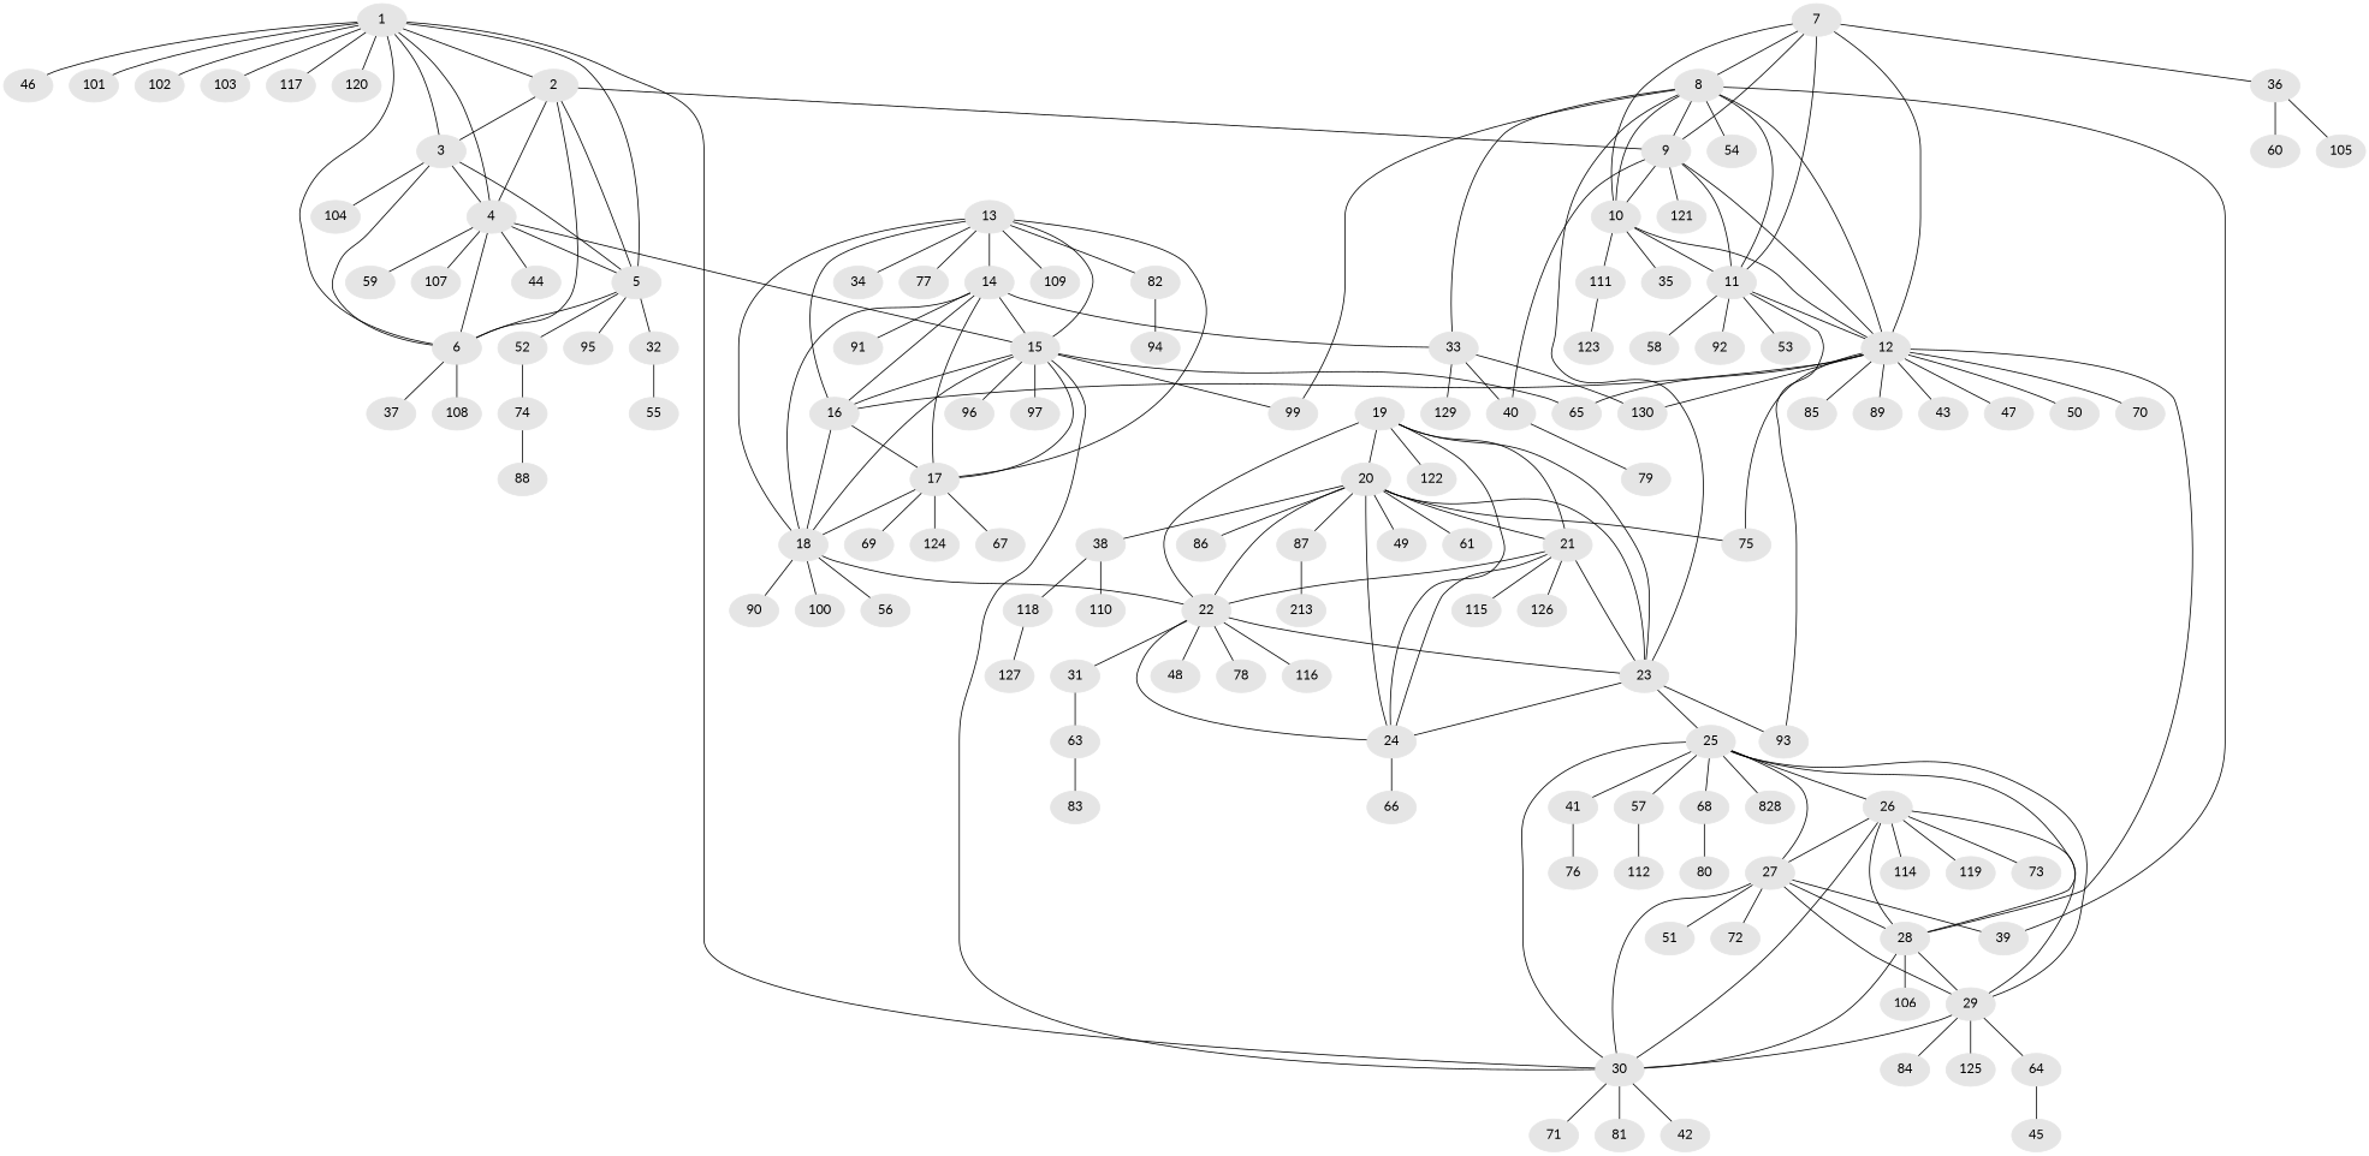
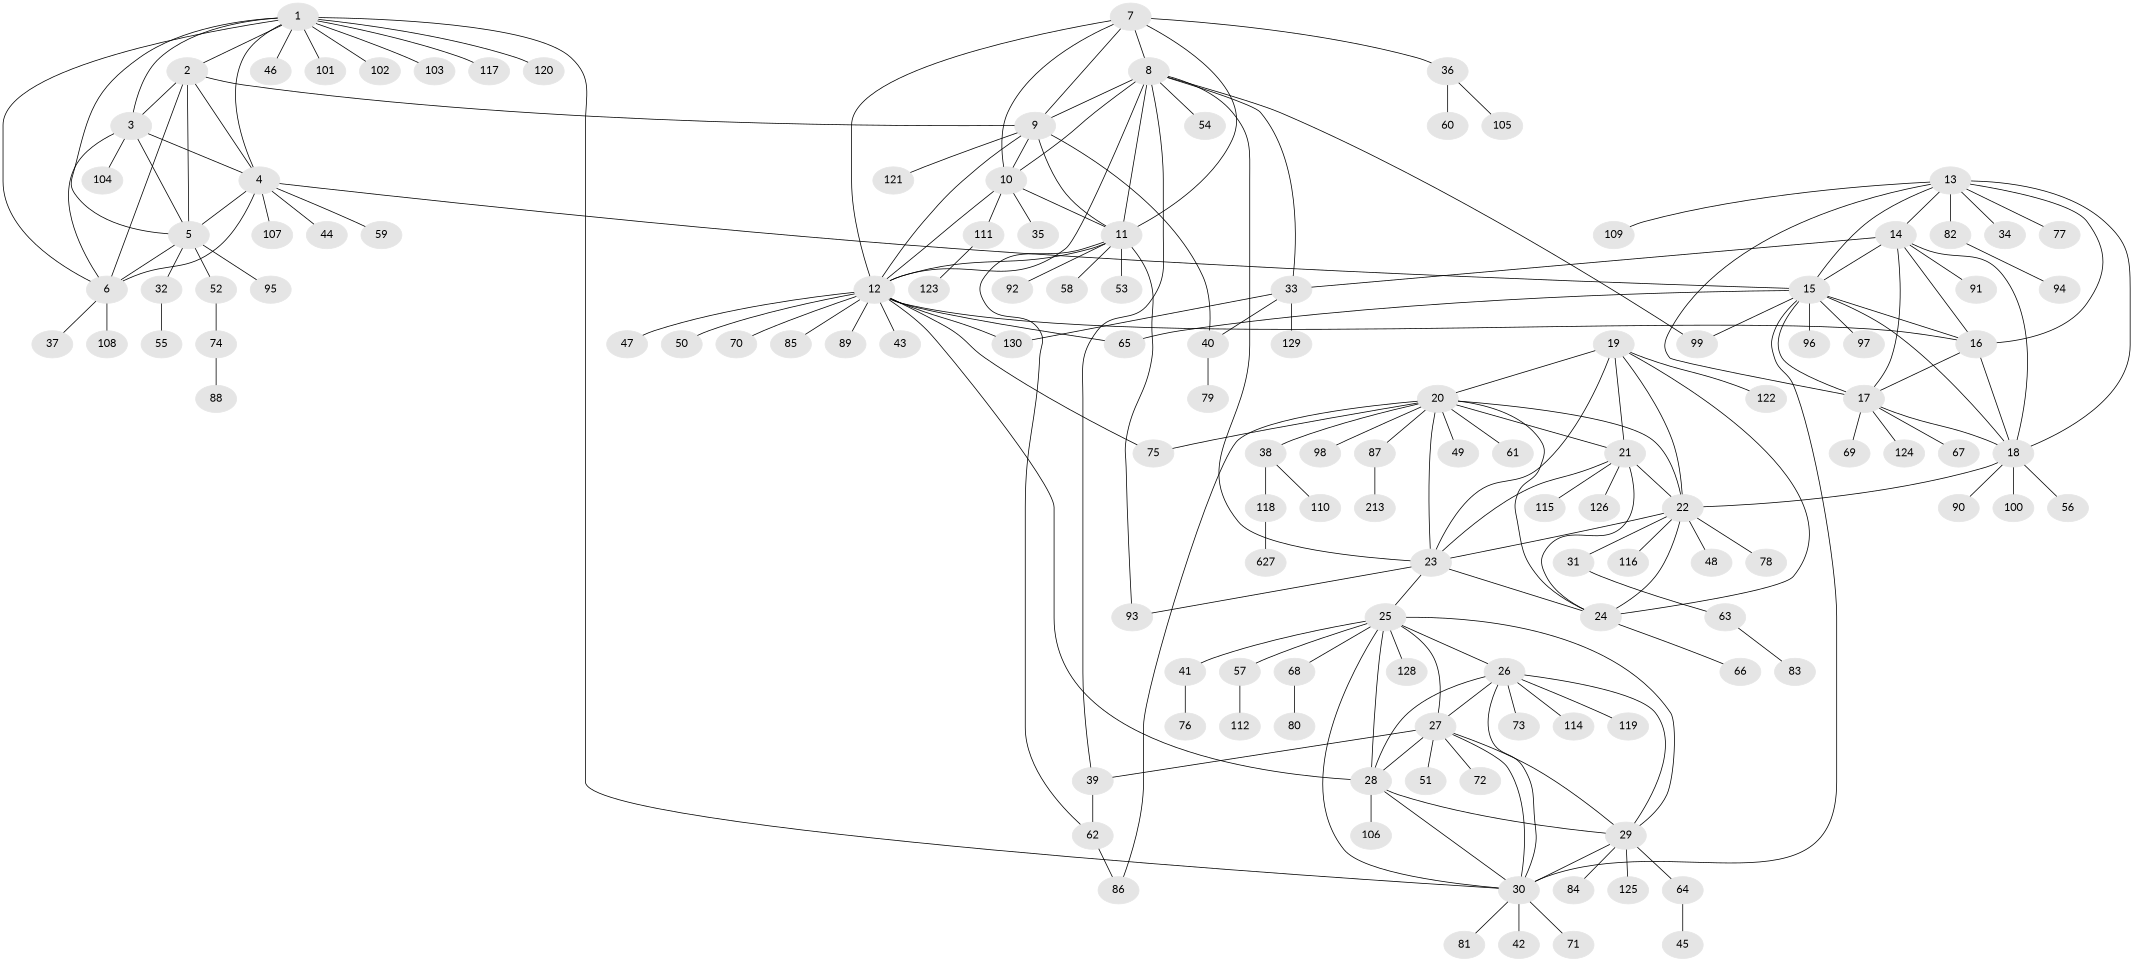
  graph {
    fontname=Lato
    node [color=gray90 fontname=Lato style=filled]
    edge [fontname=Lato]
    1
    2
    3
    4
    5
    6
    30
    46
    101
    102
    103
    117
    120
    9
    104
    15
    44
    59
    107
    32
    52
    95
    37
    108
    42
    71
    81
    10
    11
    12
    40
    121
    20
    23
    75
    22
    21
    24
    38
    49
    61
    86
    87
+   98
    99
    16
    65
    17
    18
    96
    97
    55
    74
    7
    8
    36
    33
    39
    54
    35
    111
    53
    58
+   62
    92
    93
    28
    43
    47
    50
    70
    85
    89
    130
    60
    105
    25
    129
    79
    123
    29
    106
    13
    14
    34
    77
    82
    109
    91
    67
    69
    124
    56
    90
    100
    94
    31
    48
    78
    116
    19
    122
    115
    126
    66
    110
    118
    n108 [label=213]
    63
    26
    27
    41
    57
    68
-   128 [label=828]
+   128
    73
    114
    119
    51
    72
    64
    84
    125
    76
    112
    80
    45
    83
-   127
+   127 [label=627]
    88
    1 -- 2
    1 -- 3
    1 -- 4
    1 -- 5
    1 -- 6
    1 -- 30
    1 -- 46
    1 -- 101
    1 -- 102
    1 -- 103
    1 -- 117
    1 -- 120
    2 -- 3
    2 -- 4
    2 -- 5
    2 -- 6
    2 -- 9
    3 -- 4
    3 -- 5
    3 -- 6
    3 -- 104
    4 -- 5
    4 -- 6
    4 -- 15
    4 -- 44
    4 -- 59
    4 -- 107
    5 -- 6
    5 -- 32
    5 -- 52
    5 -- 95
    6 -- 37
    6 -- 108
    30 -- 42
    30 -- 71
    30 -- 81
    9 -- 10
    9 -- 11
    9 -- 12
    9 -- 40
    9 -- 121
    15 -- 30
    15 -- 99
    15 -- 16
    15 -- 65
    15 -- 17
    15 -- 18
    15 -- 96
    15 -- 97
    32 -- 55
    52 -- 74
    10 -- 11
    10 -- 12
    10 -- 35
    10 -- 111
    11 -- 12
    11 -- 53
    11 -- 58
+   11 -- 62
    11 -- 92
    11 -- 93
    12 -- 75
    12 -- 16
    12 -- 65
    12 -- 28
    12 -- 43
    12 -- 47
    12 -- 50
    12 -- 70
    12 -- 85
    12 -- 89
    12 -- 130
    40 -- 79
    20 -- 23
    20 -- 75
    20 -- 22
    20 -- 21
    20 -- 24
    20 -- 38
    20 -- 49
    20 -- 61
    20 -- 86
    20 -- 87
+   20 -- 98
    23 -- 24
    23 -- 93
    23 -- 25
    22 -- 23
    22 -- 24
    22 -- 31
    22 -- 48
    22 -- 78
    22 -- 116
    21 -- 23
    21 -- 22
    21 -- 24
    21 -- 115
    21 -- 126
    24 -- 66
    38 -- 110
    38 -- 118
    87 -- n108
    16 -- 17
    16 -- 18
    17 -- 18
    17 -- 67
    17 -- 69
    17 -- 124
    18 -- 22
    18 -- 56
    18 -- 90
    18 -- 100
    74 -- 88
    7 -- 9
    7 -- 10
    7 -- 11
    7 -- 12
    7 -- 8
    7 -- 36
    8 -- 9
    8 -- 10
    8 -- 11
    8 -- 12
    8 -- 23
    8 -- 99
    8 -- 33
    8 -- 39
    8 -- 54
    36 -- 60
    36 -- 105
    33 -- 40
    33 -- 130
    33 -- 129
+   39 -- 62
    111 -- 123
+   62 -- 86
    28 -- 30
    28 -- 29
    28 -- 106
    25 -- 30
    25 -- 28
    25 -- 29
    25 -- 26
    25 -- 27
    25 -- 41
    25 -- 57
    25 -- 68
    25 -- 128
    29 -- 30
    29 -- 64
    29 -- 84
    29 -- 125
    13 -- 15
    13 -- 16
    13 -- 17
    13 -- 18
    13 -- 14
    13 -- 34
    13 -- 77
    13 -- 82
    13 -- 109
    14 -- 15
    14 -- 16
    14 -- 17
    14 -- 18
    14 -- 33
    14 -- 91
    82 -- 94
    31 -- 63
    19 -- 20
    19 -- 23
    19 -- 22
    19 -- 21
    19 -- 24
    19 -- 122
    118 -- 127
    63 -- 83
    26 -- 30
    26 -- 28
    26 -- 29
    26 -- 27
    26 -- 73
    26 -- 114
    26 -- 119
    27 -- 30
    27 -- 39
    27 -- 28
    27 -- 29
    27 -- 51
    27 -- 72
    41 -- 76
    57 -- 112
    68 -- 80
    64 -- 45
  }
